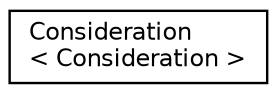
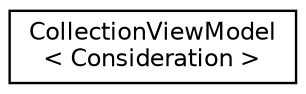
  digraph {
    rankdir=LR
-   n1 [color=black fillcolor=white fontname=Helvetica fontsize=10 height=0.2 label="Consideration\l\< Consideration \>" shape=record style=filled width=0.4]
+   n1 [color=black fillcolor=white fontname=Helvetica fontsize=10 height=0.2 label="CollectionViewModel\l\< Consideration \>" shape=record style=filled width=0.4]
  }
